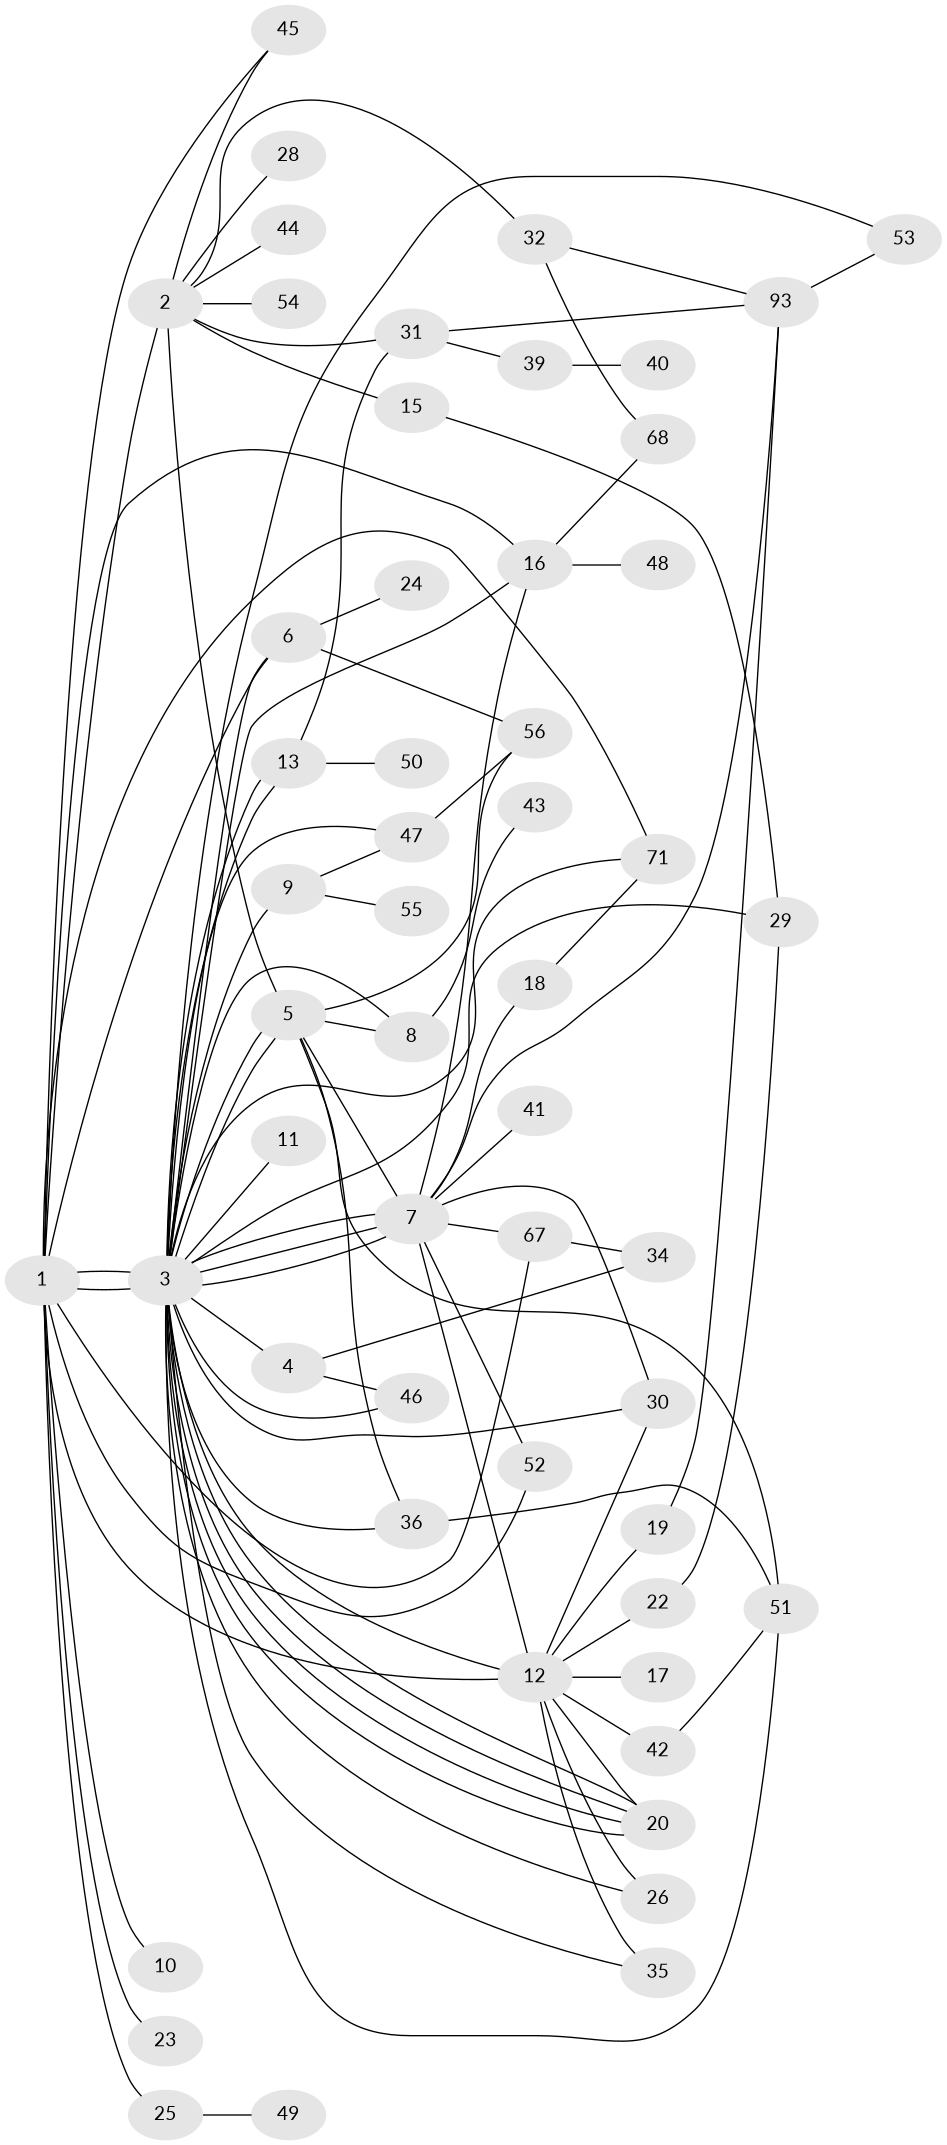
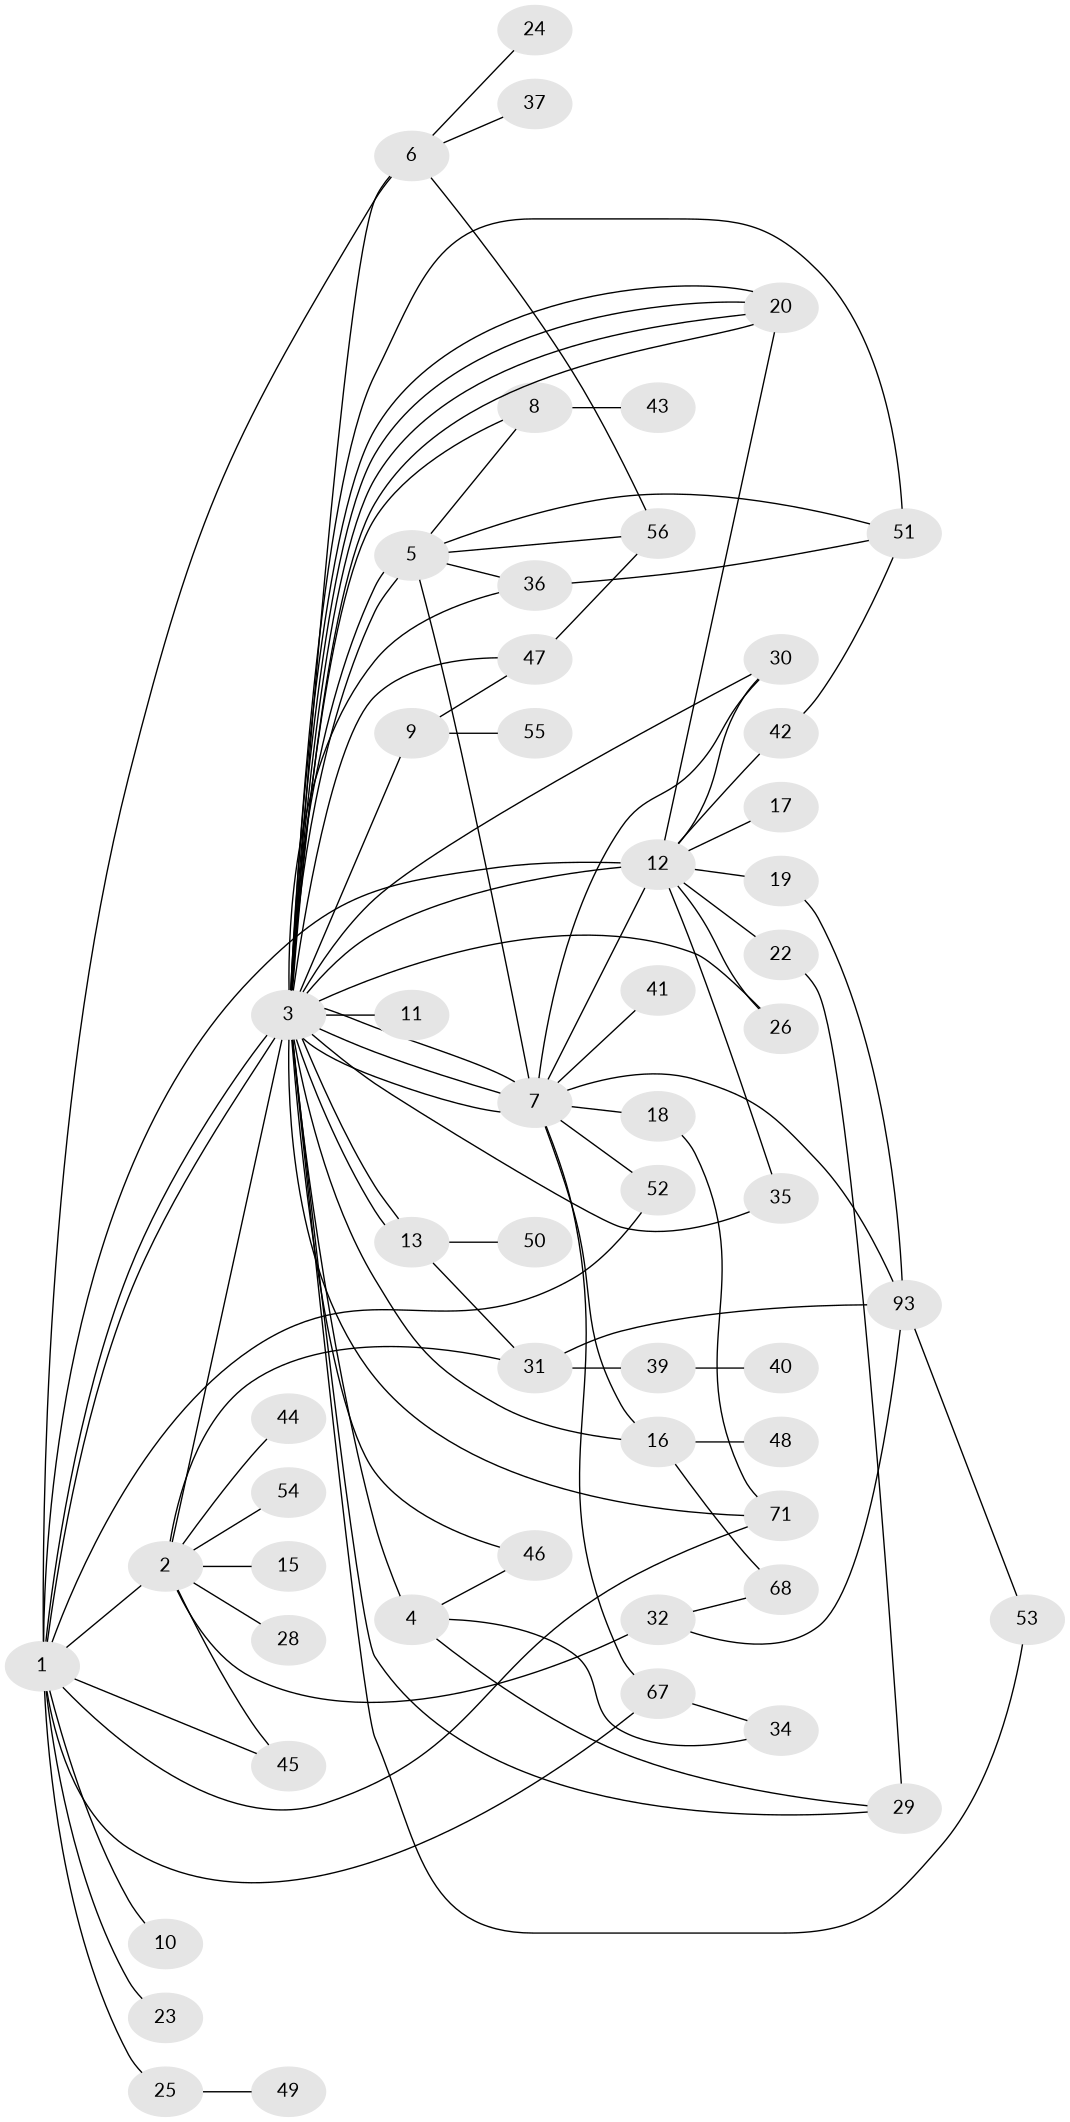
  graph {
    fontname=Lato
    rankdir=LR
    node [color=gray90 fontname=Lato style=filled]
    edge [fontname=Lato]
    1
    2
    3
    6
    10
    12
    16
    n8 [label=71]
    23
    25
    n11 [label=67]
    45
    52
    15
    28
    31
    32
    44
    54
    4
    5
    7
    8
    9
    11
    13
    20
    26
    29
    30
    35
    36
    46
    47
    51
    53
    56
    24
+   37
    22
    17
    19
    42
    n44 [label=68]
    48
    49
    34
    n48 [label=93]
    39
    18
    41
    43
    55
    50
    40
    1 -- 2
    1 -- 3
    1 -- 3
    1 -- 6
    1 -- 10
    1 -- 12
-   1 -- 16
    1 -- n8
    1 -- 23
    1 -- 25
    1 -- n11
    1 -- 45
    1 -- 52
-   2 -- 5
+   2 -- 3
    2 -- 45
    2 -- 15
    2 -- 28
    2 -- 31
    2 -- 32
    2 -- 44
    2 -- 54
    3 -- 6
    3 -- 12
    3 -- 16
    3 -- n8
    3 -- 4
    3 -- 5
    3 -- 5
    3 -- 7
    3 -- 7
    3 -- 7
    3 -- 8
    3 -- 9
    3 -- 11
    3 -- 13
    3 -- 13
    3 -- 20
    3 -- 20
    3 -- 20
    3 -- 20
    3 -- 26
    3 -- 29
    3 -- 30
    3 -- 35
    3 -- 36
    3 -- 46
    3 -- 47
    3 -- 51
    3 -- 53
    6 -- 56
    6 -- 24
+   6 -- 37
    12 -- 20
    12 -- 26
    12 -- 30
    12 -- 35
    12 -- 22
    12 -- 17
    12 -- 19
    12 -- 42
    16 -- n44
    16 -- 48
    25 -- 49
    n11 -- 34
    31 -- n48
    31 -- 39
    32 -- n44
    32 -- n48
-   15 -- 29
+   4 -- 29
    4 -- 46
    4 -- 34
    5 -- 7
    5 -- 8
    5 -- 36
    5 -- 51
    5 -- 56
    7 -- 12
    7 -- 16
    7 -- n11
    7 -- 52
    7 -- 30
    7 -- n48
    7 -- 18
    7 -- 41
    8 -- 43
    9 -- 47
    9 -- 55
    13 -- 31
    13 -- 50
    36 -- 51
    47 -- 56
    22 -- 29
    19 -- n48
    42 -- 51
    n48 -- 53
    39 -- 40
    18 -- n8
  }
